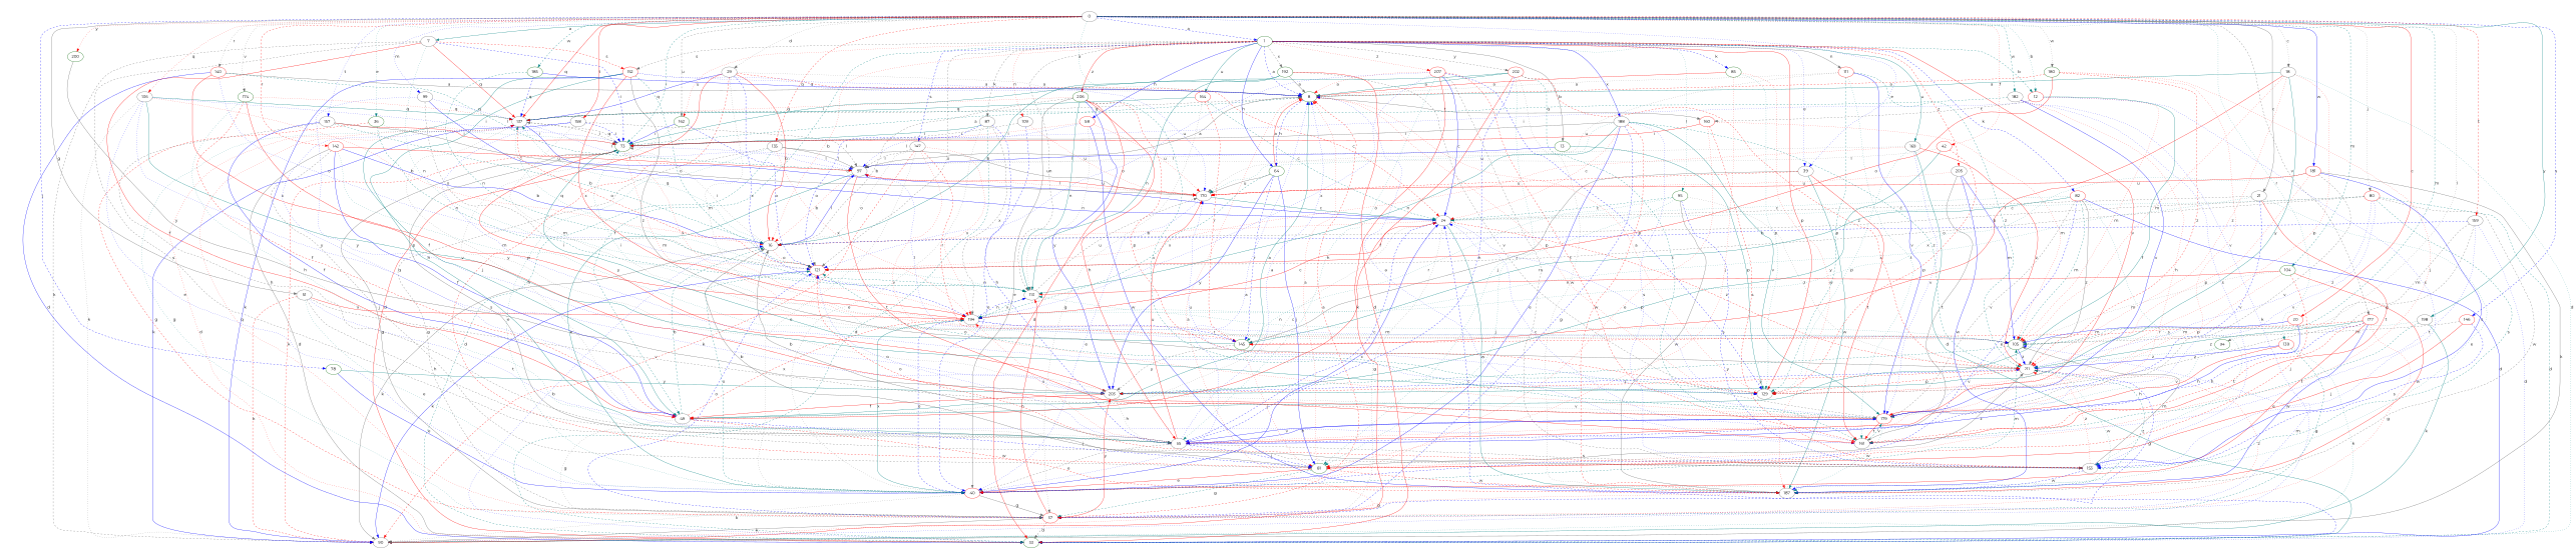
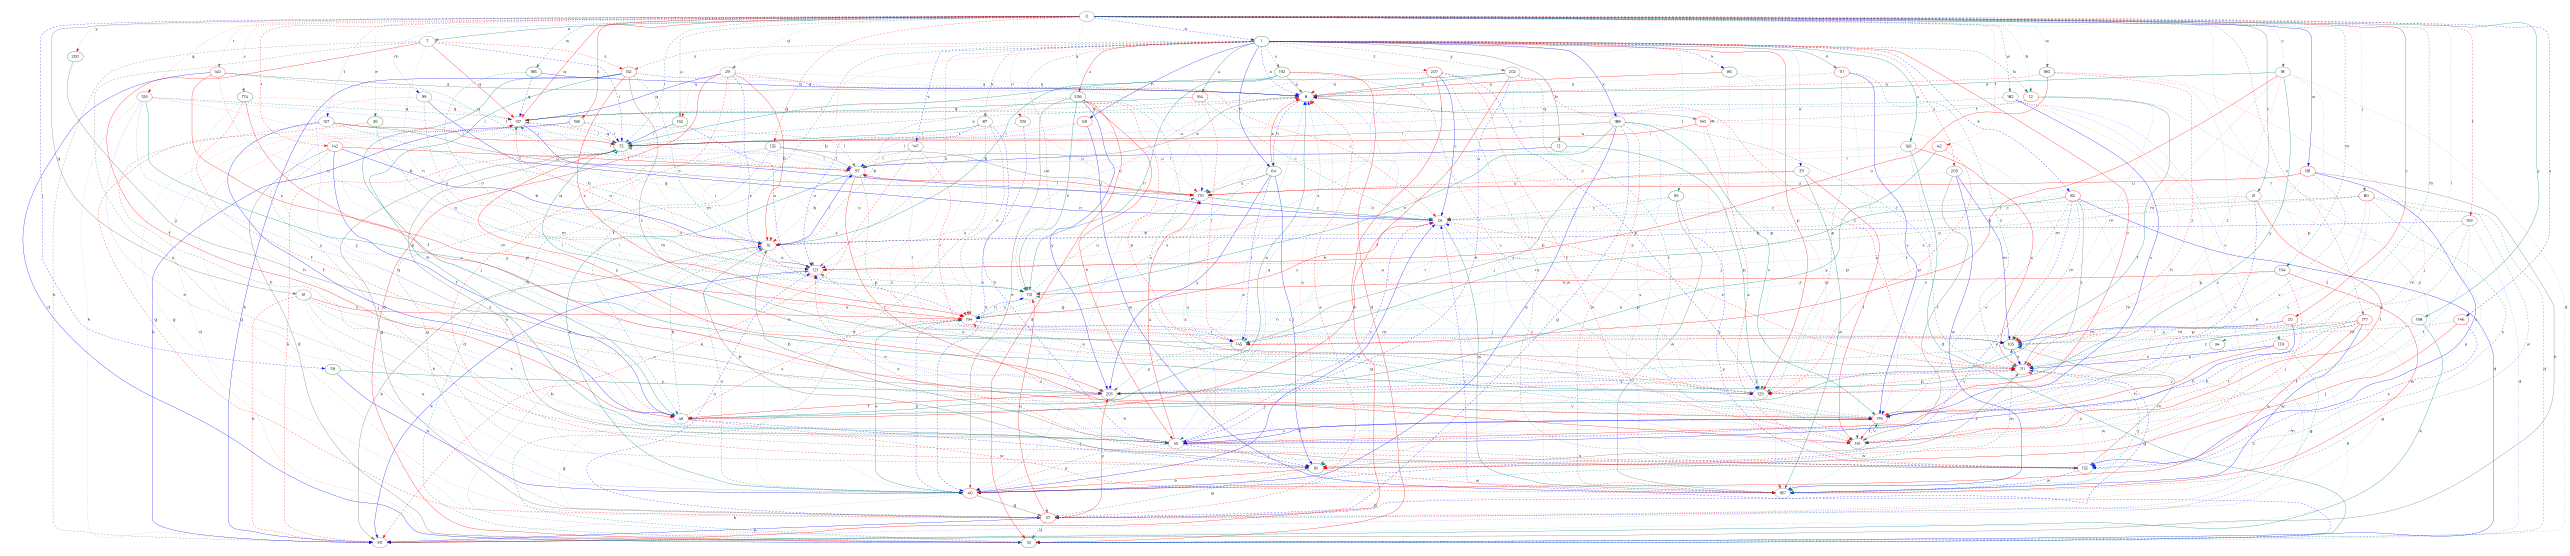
  strict digraph {
    fontname=Montserrat
    node [color=gray40 fontname=Montserrat]
    edge [color=red fontname=Montserrat style=dotted]
    1 [color=darkgreen]
    0
    7
    8 [color=darkgreen]
    12 [color=red]
    18
    20 [color=red]
    21
    29
    36 [color=darkgreen]
    39
    42 [color=red]
    51
    73 [color=darkgreen]
    78 [color=darkgreen]
    80 [color=red]
    94 [color=darkgreen]
    99
    104 [color=darkgreen]
    105 [color=darkgreen]
    135
    136
    137
    139 [color=red]
    140 [color=red]
    142 [color=red]
    146 [color=red]
    157
    158
    159
    162 [color=darkgreen]
    174 [color=darkgreen]
    177 [color=red]
    180 [color=darkgreen]
    181 [color=red]
    182
    185 [color=darkgreen]
    198
    200 [color=darkgreen]
    13 [color=darkgreen]
    16
    49
    58 [color=red]
    64 [color=darkgreen]
    82 [color=red]
    85 [color=darkgreen]
    87
    95 [color=darkgreen]
    109
    111 [color=red]
    113
    121 [color=red]
    129
    147
    152 [color=red]
    164 [color=red]
    169
    179 [color=red]
    188
    192 [color=darkgreen]
-   202 [color=red]
+   202
    205
    206 [color=darkgreen]
    207 [color=red]
    90
    153
    160 [color=red]
    33 [color=darkgreen]
    145 [color=darkgreen]
    203
    211
    65
    24
    40 [color=red]
    161
    194
    81 [color=darkgreen]
    57 [color=red]
    187
    170
    97
    1 -> 8 [color=blue label=a style=dashed]
    1 -> 12 [color=teal label=b style=dashed]
    1 -> 39 [color=blue label=e]
    1 -> 162 [label=u]
    1 -> 13 [color=gray40 label=b style=solid]
    1 -> 16 [label=b]
    1 -> 49 [color=teal label=f style=dashed]
    1 -> 58 [color=blue label=h style=solid]
    1 -> 64 [color=blue label=h style=solid]
    1 -> 82 [color=blue label=k style=dashed]
    1 -> 85 [color=blue label=k style=dashed]
    1 -> 87 [color=gray40 label=k style=dashed]
    1 -> 95 [color=teal label=l]
    1 -> 109 [label=n]
    1 -> 111 [color=gray40 label=n style=solid]
    1 -> 113 [color=gray40 label=n style=dashed]
    1 -> 121 [color=gray40 label=o style=dashed]
    1 -> 129 [label=p style=solid]
    1 -> 147 [color=blue label=s style=dashed]
    1 -> 152 [color=gray40 label=s style=dashed]
    1 -> 164 [color=teal label=u style=solid]
    1 -> 169 [color=teal label=u style=solid]
    1 -> 179 [label=v style=solid]
    1 -> 188 [color=blue label=x style=solid]
    1 -> 192 [color=gray40 label=x style=dashed]
    1 -> 202 [color=gray40 label=y style=dashed]
    1 -> 205 [label=z style=dashed]
    1 -> 206 [label=z style=solid]
    1 -> 207 [label=z]
    0 -> 1 [color=blue label=a style=dashed]
    0 -> 7 [color=teal label=a style=solid]
    0 -> 8 [color=teal label=a]
    0 -> 12 [color=teal label=b]
    0 -> 18 [color=gray40 label=c]
    0 -> 20 [label=c style=solid]
    0 -> 21 [color=gray40 label=c style=solid]
    0 -> 29 [color=gray40 label=d]
    0 -> 36 [color=teal label=e]
-   0 -> 39 [color=blue label=e]
    0 -> 42 [label=f]
    0 -> 51 [color=gray40 label=g style=solid]
    0 -> 73 [color=teal label=i style=dashed]
    0 -> 78 [color=blue label=j style=dashed]
    0 -> 80 [color=gray40 label=j]
    0 -> 94 [color=gray40 label=l]
    0 -> 99 [color=blue label=m]
    0 -> 104 [color=teal label=m style=dashed]
    0 -> 105 [color=teal label=m style=dashed]
    0 -> 135 [label=q style=dashed]
    0 -> 136 [label=q]
    0 -> 137 [label=q style=solid]
    0 -> 139 [color=teal label=r]
    0 -> 140 [color=gray40 label=r]
    0 -> 142 [label=r style=dashed]
    0 -> 146 [color=blue label=s style=dashed]
    0 -> 157 [color=blue label=t]
    0 -> 158 [label=t style=solid]
    0 -> 159 [label=t style=dashed]
    0 -> 162 [color=gray40 label=u style=dashed]
    0 -> 174 [color=gray40 label=v]
    0 -> 177 [color=gray40 label=v style=dashed]
    0 -> 180 [color=gray40 label=w]
    0 -> 181 [color=blue label=w style=solid]
    0 -> 182 [color=teal label=w style=dashed]
    0 -> 185 [color=teal label=w style=dashed]
    0 -> 198 [color=teal label=y style=solid]
    0 -> 200 [label=y]
    7 -> 73 [color=blue label=i style=dashed]
    7 -> 137 [label=q style=solid]
    7 -> 49 [label=f style=solid]
    7 -> 113 [color=teal label=n]
    7 -> 152 [label=s style=dashed]
    7 -> 90 [color=gray40 label=k style=dashed]
    7 -> 153 [color=gray40 label=s style=dashed]
    8 -> 137 [color=gray40 label=q style=dashed]
    8 -> 64 [color=blue label=h style=dashed]
    8 -> 129 [label=p]
    8 -> 160 [color=gray40 label=t style=solid]
    12 -> 73 [color=blue label=i]
    12 -> 105 [label=m]
    12 -> 49 [color=teal label=f style=solid]
    12 -> 153 [color=blue label=s]
    12 -> 160 [color=gray40 label=t style=dashed]
    18 -> 8 [color=teal label=a style=solid]
    18 -> 105 [label=m]
    18 -> 129 [label=p]
    18 -> 33 [color=teal label=d]
    18 -> 145 [label=r style=solid]
    18 -> 203 [color=teal label=y style=solid]
    18 -> 211 [label=z]
    20 -> 105 [color=blue label=m style=solid]
    20 -> 65 [color=blue label=h style=solid]
    21 -> 179 [color=blue label=v style=dashed]
    21 -> 24 [color=gray40 label=c style=dashed]
    21 -> 40 [color=teal label=e]
    21 -> 161 [label=t style=solid]
    21 -> 194 [color=teal label=x]
    29 -> 8 [color=gray40 label=a]
    29 -> 105 [color=gray40 label=m]
    29 -> 137 [color=blue label=q style=solid]
    29 -> 16 [label=b style=solid]
    29 -> 33 [label=d style=solid]
    29 -> 24 [label=c style=dashed]
    29 -> 194 [color=blue label=x style=dashed]
    29 -> 81 [label=j style=dashed]
    36 -> 73 [color=teal label=i]
    36 -> 113 [color=teal label=n style=dashed]
    36 -> 57 [label=g style=dashed]
    39 -> 145 [color=gray40 label=r style=solid]
    39 -> 161 [label=t style=solid]
    39 -> 187 [color=teal label=w style=solid]
    39 -> 170 [label=u style=dashed]
    42 -> 129 [label=p style=dashed]
    42 -> 203 [color=teal label=y style=solid]
    42 -> 97 [color=gray40 label=l]
    51 -> 179 [color=gray40 label=v style=dashed]
    51 -> 90 [label=k style=dashed]
    51 -> 65 [color=gray40 label=h style=dashed]
    51 -> 40 [color=teal label=e]
    51 -> 161 [color=blue label=t]
    51 -> 194 [label=x style=solid]
    73 -> 8 [color=teal label=a style=dashed]
    73 -> 105 [label=m]
    73 -> 137 [color=gray40 label=q style=dashed]
    73 -> 90 [label=k style=dashed]
    73 -> 153 [color=gray40 label=s style=solid]
    73 -> 203 [label=y style=solid]
    73 -> 194 [label=x]
    73 -> 57 [color=gray40 label=g style=solid]
    73 -> 97 [color=blue label=l]
    78 -> 203 [color=teal label=y style=solid]
    78 -> 40 [color=blue label=e style=solid]
    80 -> 16 [color=gray40 label=b style=dashed]
    80 -> 121 [color=gray40 label=o style=dashed]
    80 -> 179 [color=blue label=v]
    80 -> 153 [color=teal label=s style=dashed]
    80 -> 33 [color=teal label=d style=dashed]
    80 -> 211 [color=blue label=z]
    80 -> 24 [color=teal label=c]
    80 -> 187 [color=gray40 label=w style=dashed]
    94 -> 179 [color=teal label=v]
    94 -> 211 [color=teal label=z]
    99 -> 137 [color=blue label=q]
    99 -> 121 [color=gray40 label=o style=dashed]
    99 -> 203 [color=blue label=y]
    99 -> 24 [color=blue label=c style=solid]
    104 -> 105 [color=gray40 label=m]
    104 -> 113 [label=n style=solid]
    104 -> 129 [label=p]
    104 -> 81 [label=j style=dashed]
    104 -> 187 [label=w style=solid]
    105 -> 73 [color=teal label=i]
    105 -> 113 [color=teal label=n]
    105 -> 179 [color=blue label=v]
    105 -> 203 [color=teal label=y style=dashed]
    105 -> 211 [color=blue label=z style=solid]
    135 -> 33 [color=teal label=d style=dashed]
    135 -> 40 [color=teal label=e]
    135 -> 194 [label=x]
    135 -> 57 [color=gray40 label=g style=dashed]
    135 -> 170 [color=gray40 label=u style=solid]
    135 -> 97 [color=gray40 label=l style=solid]
    136 -> 73 [color=blue label=i]
-   136 -> 137 [color=teal label=q style=solid]
+   136 -> 137 [color=teal label=q style=dashed]
    136 -> 16 [label=b]
    136 -> 129 [color=teal label=p style=solid]
    136 -> 90 [color=gray40 label=k]
    136 -> 203 [color=blue label=y]
    136 -> 40 [color=blue label=e]
    137 -> 73 [color=gray40 label=i style=dashed]
    137 -> 121 [label=o style=dashed]
    137 -> 33 [label=d]
    137 -> 203 [color=gray40 label=y]
    137 -> 24 [color=blue label=c style=solid]
    137 -> 57 [color=teal label=g]
    137 -> 97 [color=blue label=l]
    139 -> 90 [color=teal label=k]
    139 -> 211 [color=blue label=z style=solid]
    139 -> 65 [label=h style=solid]
    139 -> 57 [color=teal label=g style=dashed]
    140 -> 8 [color=gray40 label=a style=solid]
    140 -> 121 [color=blue label=o]
    140 -> 33 [color=blue label=d style=solid]
    140 -> 194 [label=x style=solid]
    140 -> 97 [color=teal label=l style=dashed]
    142 -> 105 [color=teal label=m]
    142 -> 16 [color=blue label=b style=solid]
    142 -> 49 [color=blue label=f style=solid]
    142 -> 33 [color=gray40 label=d style=solid]
    142 -> 81 [color=gray40 label=j style=dashed]
    142 -> 97 [label=l style=solid]
    146 -> 105 [color=gray40 label=m style=dashed]
    146 -> 153 [color=blue label=s style=dashed]
    146 -> 81 [label=j style=solid]
    157 -> 73 [label=i style=solid]
    157 -> 16 [color=teal label=b style=dashed]
    157 -> 49 [color=blue label=f style=solid]
    157 -> 65 [color=gray40 label=h style=dashed]
    157 -> 170 [color=gray40 label=u style=solid]
    158 -> 73 [color=blue label=i style=dashed]
    158 -> 105 [color=gray40 label=m]
    158 -> 129 [color=blue label=p]
    158 -> 90 [color=blue label=k style=solid]
    158 -> 97 [color=gray40 label=l style=dashed]
    159 -> 105 [color=gray40 label=m style=dashed]
    159 -> 16 [color=blue label=b style=dashed]
    159 -> 129 [color=gray40 label=p style=dashed]
    159 -> 33 [color=blue label=d]
    159 -> 161 [color=blue label=t]
    162 -> 73 [color=blue label=i style=solid]
    162 -> 121 [color=blue label=o style=dashed]
    162 -> 65 [color=gray40 label=h]
    174 -> 137 [label=q]
    174 -> 49 [label=f style=dashed]
    174 -> 179 [label=v style=solid]
    174 -> 65 [color=teal label=h]
    177 -> 145 [label=r style=dashed]
    177 -> 211 [color=teal label=z style=solid]
    177 -> 65 [color=blue label=h style=dashed]
    177 -> 40 [label=e style=solid]
    177 -> 161 [label=t style=dashed]
    177 -> 57 [label=g]
    177 -> 187 [color=blue label=w style=solid]
    180 -> 8 [label=a style=dashed]
    180 -> 121 [label=o style=solid]
    180 -> 179 [label=v]
    180 -> 211 [label=z style=dashed]
    180 -> 81 [label=j]
    181 -> 129 [label=p]
    181 -> 179 [color=gray40 label=v style=dashed]
    181 -> 90 [color=gray40 label=k style=solid]
    181 -> 153 [color=blue label=s style=solid]
    181 -> 194 [color=teal label=x]
    181 -> 170 [label=u style=solid]
    182 -> 137 [color=teal label=q style=dashed]
    182 -> 179 [color=blue label=v style=solid]
    182 -> 90 [color=blue label=k]
    182 -> 153 [color=blue label=s]
    182 -> 65 [label=h]
    185 -> 8 [color=blue label=a style=solid]
    185 -> 137 [color=blue label=q style=dashed]
    185 -> 113 [color=teal label=n style=dashed]
    198 -> 105 [color=teal label=m]
    198 -> 90 [color=teal label=k style=solid]
    198 -> 161 [color=teal label=t style=dashed]
    200 -> 203 [color=gray40 label=y style=solid]
    13 -> 129 [color=teal label=p style=solid]
    13 -> 97 [color=blue label=l style=solid]
    16 -> 73 [color=gray40 label=i]
    16 -> 137 [color=teal label=q]
    16 -> 121 [label=o]
    16 -> 90 [color=gray40 label=k style=solid]
    16 -> 97 [color=blue label=l style=solid]
    49 -> 8 [color=teal label=a style=solid]
    49 -> 137 [color=blue label=q]
    49 -> 16 [color=teal label=b style=dashed]
    49 -> 24 [color=gray40 label=c]
    49 -> 194 [label=x style=dashed]
    49 -> 81 [color=blue label=j style=dashed]
    49 -> 57 [color=gray40 label=g]
    49 -> 187 [label=w style=dashed]
    58 -> 73 [label=i]
    58 -> 113 [color=gray40 label=n]
    58 -> 187 [color=blue label=w style=solid]
    58 -> 170 [label=u]
    58 -> 97 [color=blue label=l]
    64 -> 8 [label=a style=solid]
    64 -> 145 [color=blue label=r style=dashed]
    64 -> 203 [color=blue label=y style=solid]
    64 -> 194 [color=teal label=x style=dashed]
    64 -> 81 [color=blue label=j style=solid]
    64 -> 170 [color=gray40 label=u style=solid]
    82 -> 105 [color=teal label=m style=dashed]
    82 -> 179 [color=gray40 label=v style=dashed]
    82 -> 153 [color=teal label=s]
    82 -> 33 [color=blue label=d style=solid]
    82 -> 145 [color=teal label=r style=solid]
    82 -> 211 [color=gray40 label=z style=solid]
    82 -> 24 [color=teal label=c]
    82 -> 40 [color=blue label=e style=dashed]
    85 -> 8 [label=a style=solid]
    85 -> 129 [color=teal label=p]
    85 -> 81 [label=j]
    85 -> 187 [label=w]
    87 -> 73 [color=teal label=i style=solid]
    87 -> 121 [color=blue label=o style=dashed]
    87 -> 33 [color=teal label=d style=dashed]
    87 -> 65 [color=blue label=h style=dashed]
    87 -> 40 [color=gray40 label=e]
    87 -> 194 [color=gray40 label=x style=dashed]
    95 -> 153 [color=blue label=s style=dashed]
    95 -> 145 [color=teal label=r]
    95 -> 211 [color=gray40 label=z]
    95 -> 24 [color=teal label=c style=dashed]
    95 -> 81 [color=teal label=j]
    95 -> 187 [color=gray40 label=w style=solid]
    109 -> 73 [color=gray40 label=i style=dashed]
    109 -> 40 [color=blue label=e style=dashed]
    109 -> 170 [label=u]
    111 -> 8 [color=gray40 label=a]
    111 -> 129 [color=teal label=p style=dashed]
    111 -> 179 [color=blue label=v style=solid]
    111 -> 211 [color=teal label=z style=dashed]
    111 -> 161 [color=teal label=t]
    111 -> 170 [color=gray40 label=u]
    113 -> 194 [color=teal label=x style=dashed]
    113 -> 170 [color=gray40 label=u style=dashed]
    121 -> 137 [color=teal label=q]
    121 -> 113 [color=teal label=n]
    121 -> 90 [color=blue label=k style=solid]
    129 -> 8 [label=a]
    129 -> 121 [color=teal label=o style=dashed]
    147 -> 121 [color=gray40 label=o]
    147 -> 179 [label=v]
    147 -> 90 [label=k style=dashed]
    147 -> 145 [label=r style=dashed]
    147 -> 40 [color=gray40 label=e]
    147 -> 194 [label=x]
    147 -> 97 [color=gray40 label=l style=dashed]
    152 -> 8 [color=blue label=a]
    152 -> 49 [color=teal label=f style=solid]
    152 -> 121 [color=teal label=o style=dashed]
    152 -> 90 [color=blue label=k style=solid]
    152 -> 211 [color=gray40 label=z style=solid]
    152 -> 65 [color=teal label=h style=solid]
    152 -> 194 [label=x style=solid]
    152 -> 170 [color=blue label=u]
    164 -> 137 [color=teal label=q style=solid]
    164 -> 145 [label=r style=dashed]
    164 -> 24 [color=teal label=c style=dashed]
    164 -> 57 [color=gray40 label=g]
    169 -> 121 [label=o]
    169 -> 129 [color=teal label=p]
    169 -> 179 [color=blue label=v]
    169 -> 33 [color=teal label=d style=solid]
    169 -> 211 [label=z style=solid]
    169 -> 97 [color=gray40 label=l]
    179 -> 65 [color=blue label=h style=solid]
    179 -> 161 [label=t style=solid]
    179 -> 187 [color=teal label=w]
    179 -> 170 [color=blue label=u]
    188 -> 73 [color=gray40 label=i style=solid]
    188 -> 113 [color=teal label=n style=solid]
    188 -> 179 [color=teal label=v style=solid]
    188 -> 153 [color=blue label=s]
    188 -> 211 [color=teal label=z style=dashed]
    188 -> 24 [label=c]
    188 -> 40 [color=blue label=e style=solid]
    188 -> 57 [color=blue label=g style=dashed]
    188 -> 187 [label=w style=dashed]
    188 -> 170 [color=teal label=u]
    192 -> 8 [color=gray40 label=a style=solid]
    192 -> 16 [color=teal label=b style=solid]
    192 -> 113 [color=teal label=n style=solid]
    192 -> 179 [color=gray40 label=v style=dashed]
    192 -> 33 [label=d style=solid]
    202 -> 8 [color=teal label=a style=solid]
    202 -> 73 [color=teal label=i style=solid]
    202 -> 49 [label=f style=solid]
    202 -> 211 [label=z style=dashed]
    202 -> 65 [color=blue label=h style=dashed]
    202 -> 161 [color=teal label=t style=dashed]
    202 -> 81 [color=teal label=j]
    202 -> 187 [color=gray40 label=w]
    205 -> 105 [color=blue label=m style=solid]
    205 -> 161 [color=gray40 label=t style=solid]
    205 -> 187 [color=blue label=w style=solid]
    205 -> 170 [label=u]
    206 -> 137 [label=q]
    206 -> 16 [color=gray40 label=b style=dashed]
    206 -> 113 [color=teal label=n style=solid]
    206 -> 129 [label=p style=dashed]
    206 -> 179 [color=teal label=v style=dashed]
    206 -> 33 [label=d style=solid]
    206 -> 203 [color=blue label=y style=solid]
    206 -> 65 [label=h style=solid]
    206 -> 40 [color=gray40 label=e style=solid]
    207 -> 8 [label=a]
    207 -> 121 [color=blue label=o]
    207 -> 129 [color=blue label=p style=dashed]
    207 -> 90 [label=k style=solid]
    207 -> 153 [color=gray40 label=s style=dashed]
    207 -> 65 [color=teal label=h]
    207 -> 24 [color=blue label=c style=solid]
    207 -> 161 [label=t style=dashed]
    207 -> 194 [color=blue label=x]
    90 -> 8 [label=a]
    153 -> 105 [color=gray40 label=m style=solid]
    153 -> 121 [label=o style=dashed]
    153 -> 211 [label=z]
    153 -> 187 [color=blue label=w style=dashed]
    160 -> 73 [label=i style=solid]
    160 -> 105 [label=m]
    160 -> 153 [label=s style=dashed]
    160 -> 40 [label=e]
    33 -> 16 [color=blue label=b]
    33 -> 24 [color=blue label=c style=dashed]
    145 -> 73 [color=teal label=i style=solid]
    145 -> 203 [color=gray40 label=y style=dashed]
    145 -> 81 [label=j]
    145 -> 97 [color=blue label=l]
    203 -> 49 [label=f style=solid]
    203 -> 179 [color=gray40 label=v]
    203 -> 211 [color=blue label=z style=dashed]
    203 -> 65 [color=gray40 label=h]
    211 -> 129 [label=p style=dashed]
    211 -> 203 [label=y style=dashed]
    211 -> 57 [color=blue label=g style=dashed]
    211 -> 187 [color=teal label=w]
    65 -> 8 [color=blue label=a]
    65 -> 16 [color=gray40 label=b style=solid]
    65 -> 121 [color=blue label=o]
    65 -> 179 [color=blue label=v style=solid]
    65 -> 153 [color=gray40 label=s style=dashed]
    65 -> 24 [color=blue label=c style=dashed]
    65 -> 40 [color=gray40 label=e style=dashed]
    65 -> 194 [label=x]
    65 -> 81 [color=blue label=j style=dashed]
    65 -> 170 [label=u style=solid]
    24 -> 16 [label=b]
    24 -> 129 [color=blue label=p]
    24 -> 211 [label=z style=dashed]
    24 -> 57 [color=gray40 label=g]
    24 -> 187 [color=teal label=w style=solid]
    40 -> 8 [color=blue label=a]
    40 -> 105 [color=teal label=m style=dashed]
    40 -> 121 [color=teal label=o style=dashed]
    40 -> 90 [color=gray40 label=k]
    40 -> 24 [color=blue label=c style=solid]
    40 -> 194 [color=teal label=x style=solid]
    40 -> 57 [color=gray40 label=g style=solid]
    161 -> 8 [color=blue label=a]
    161 -> 179 [color=teal label=v style=dashed]
    161 -> 24 [color=blue label=c]
    194 -> 105 [color=blue label=m]
    194 -> 113 [color=blue label=n style=dashed]
    194 -> 145 [color=blue label=r style=dashed]
    194 -> 24 [label=c style=solid]
    194 -> 40 [color=blue label=e style=dashed]
    81 -> 8 [label=a]
    81 -> 16 [color=gray40 label=b style=solid]
    81 -> 211 [color=gray40 label=z style=solid]
    81 -> 40 [label=e style=solid]
    81 -> 57 [color=teal label=g style=dashed]
    81 -> 187 [label=w style=dashed]
    57 -> 8 [label=a style=dashed]
    57 -> 105 [color=blue label=m]
    57 -> 137 [label=q]
    57 -> 113 [label=n style=solid]
    57 -> 121 [color=blue label=o style=dashed]
-   57 -> 90 [color=gray40 label=k style=solid]
+   57 -> 90 [color=blue label=k style=solid]
    57 -> 33 [color=gray40 label=d style=dashed]
    57 -> 203 [label=y style=solid]
    57 -> 211 [label=z]
    187 -> 211 [color=teal label=z style=dashed]
    187 -> 57 [label=g]
    170 -> 24 [color=teal label=c style=solid]
    170 -> 40 [color=blue label=e]
    170 -> 97 [label=l]
    97 -> 8 [color=gray40 label=a style=solid]
    97 -> 16 [label=b]
+   97 -> 129 [color=gray40 label=p style=dashed]
    97 -> 40 [color=teal label=e style=solid]
    97 -> 161 [label=t style=solid]
    97 -> 170 [label=u style=solid]
  }
